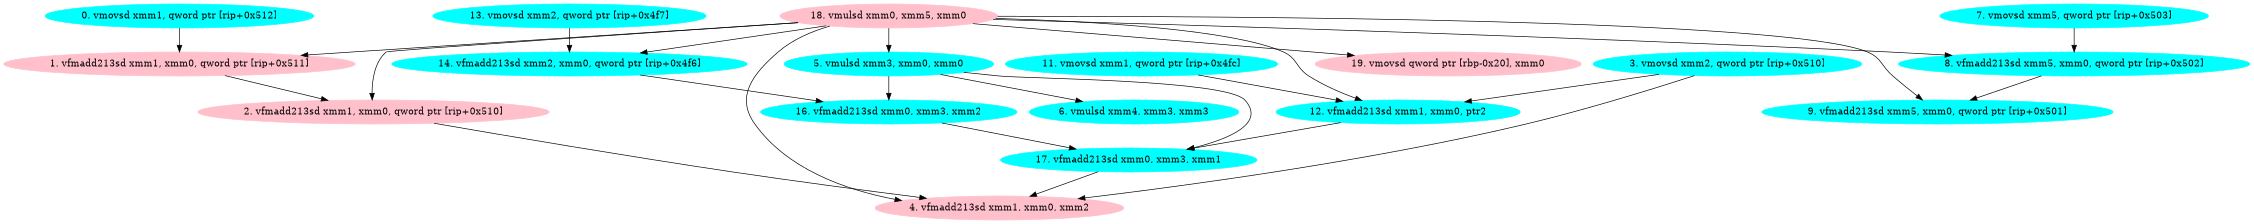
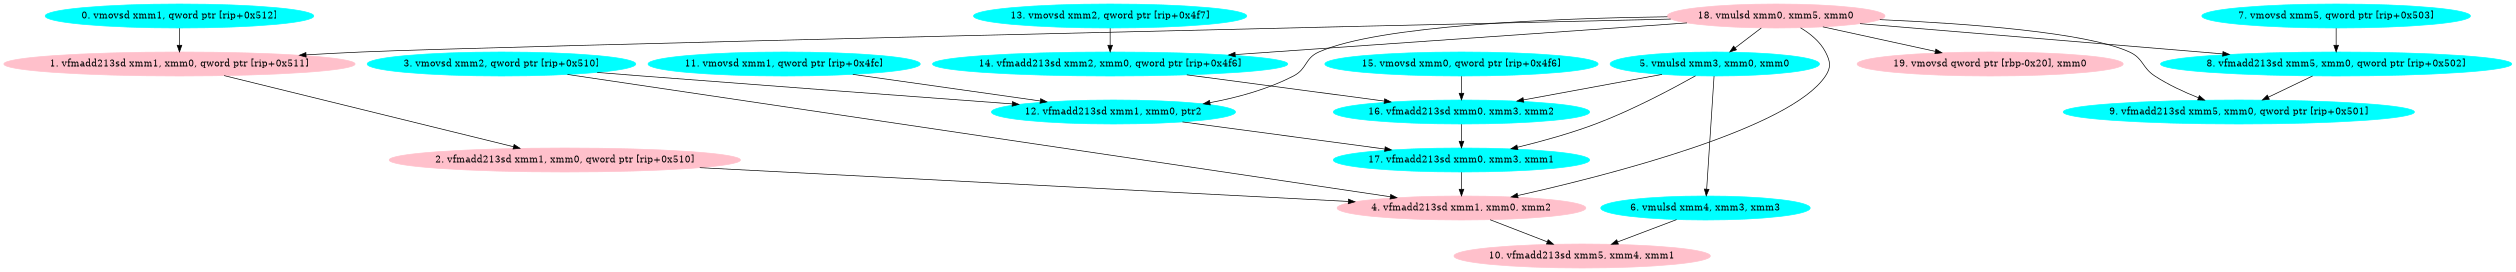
  digraph {
    node [color=cyan style=filled]
    n1 [label="0. vmovsd xmm1, qword ptr [rip+0x512]"]
    n2 [color=pink label="1. vfmadd213sd xmm1, xmm0, qword ptr [rip+0x511]"]
    n3 [color=pink label="2. vfmadd213sd xmm1, xmm0, qword ptr [rip+0x510]"]
    n4 [color=pink label="4. vfmadd213sd xmm1, xmm0, xmm2"]
+   n5 [color=pink label="10. vfmadd213sd xmm5, xmm4, xmm1"]
    n6 [label="3. vmovsd xmm2, qword ptr [rip+0x510]"]
    n7 [label="12. vfmadd213sd xmm1, xmm0, ptr2"]
    n8 [label="17. vfmadd213sd xmm0, xmm3, xmm1"]
    n9 [label="5. vmulsd xmm3, xmm0, xmm0"]
    n10 [label="6. vmulsd xmm4, xmm3, xmm3"]
    n11 [label="16. vfmadd213sd xmm0, xmm3, xmm2"]
    n12 [label="7. vmovsd xmm5, qword ptr [rip+0x503]"]
    n13 [label="8. vfmadd213sd xmm5, xmm0, qword ptr [rip+0x502]"]
    n14 [label="9. vfmadd213sd xmm5, xmm0, qword ptr [rip+0x501]"]
    n15 [color=pink label="18. vmulsd xmm0, xmm5, xmm0"]
    n16 [label="14. vfmadd213sd xmm2, xmm0, qword ptr [rip+0x4f6]"]
    n17 [color=pink label="19. vmovsd qword ptr [rbp-0x20], xmm0"]
    n18 [label="11. vmovsd xmm1, qword ptr [rip+0x4fc]"]
    n19 [label="13. vmovsd xmm2, qword ptr [rip+0x4f7]"]
+   n20 [label="15. vmovsd xmm0, qword ptr [rip+0x4f6]"]
    n1 -> n2
    n2 -> n3
    n3 -> n4
+   n4 -> n5
    n6 -> n4
    n6 -> n7
    n7 -> n8
    n8 -> n4
    n9 -> n8
    n9 -> n10
    n9 -> n11
+   n10 -> n5
    n11 -> n8
    n12 -> n13
    n13 -> n14
    n15 -> n2
-   n15 -> n3
    n15 -> n4
    n15 -> n7
    n15 -> n9
    n15 -> n13
    n15 -> n14
    n15 -> n16
    n15 -> n17
    n16 -> n11
    n18 -> n7
    n19 -> n16
+   n20 -> n11
  }
